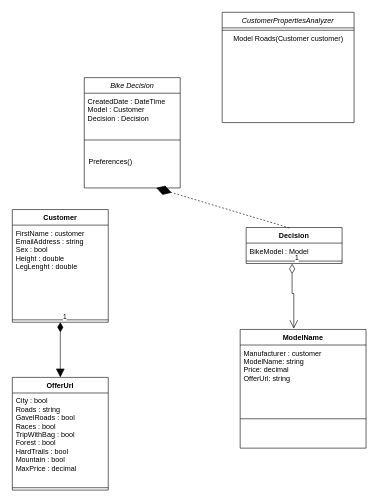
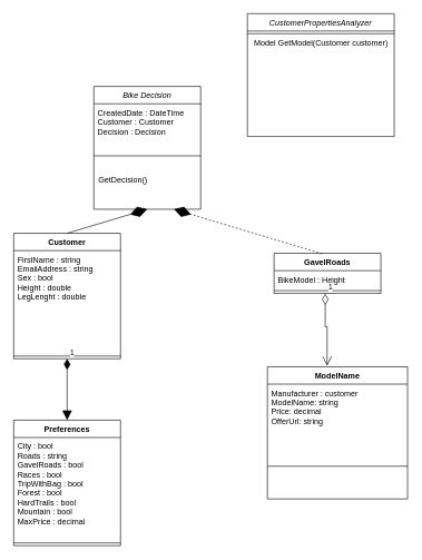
  <mxCell id="0" />
  <mxCell id="1" parent="0" />
  <mxCell id="2" value="Bike Decision" style="swimlane;fontStyle=2;align=center;verticalAlign=top;childLayout=stackLayout;horizontal=1;startSize=26;horizontalStack=0;resizeParent=1;resizeLast=0;collapsible=1;marginBottom=0;rounded=0;shadow=0;strokeWidth=1;" parent="1" vertex="1"><mxGeometry x="140" y="129" width="160" height="184" as="geometry"><mxRectangle x="230" y="140" width="160" height="26" as="alternateBounds" /></mxGeometry></mxCell>
- <mxCell id="3" value="CreatedDate : DateTime&#10;Model : Customer&#10;Decision : Decision&#10;" style="text;align=left;verticalAlign=top;spacingLeft=4;spacingRight=4;overflow=hidden;rotatable=0;points=[[0,0.5],[1,0.5]];portConstraint=eastwest;" parent="2" vertex="1"><mxGeometry y="26" width="160" height="74" as="geometry" /></mxCell>
+ <mxCell id="3" value="CreatedDate : DateTime&#10;Customer : Customer&#10;Decision : Decision&#10;" style="text;align=left;verticalAlign=top;spacingLeft=4;spacingRight=4;overflow=hidden;rotatable=0;points=[[0,0.5],[1,0.5]];portConstraint=eastwest;" parent="2" vertex="1"><mxGeometry y="26" width="160" height="74" as="geometry" /></mxCell>
  <mxCell id="4" value="" style="line;html=1;strokeWidth=1;align=left;verticalAlign=middle;spacingTop=-1;spacingLeft=3;spacingRight=3;rotatable=0;labelPosition=right;points=[];portConstraint=eastwest;" parent="2" vertex="1"><mxGeometry y="100" width="160" height="8" as="geometry" /></mxCell>
- <mxCell id="5" value="&amp;nbsp; &amp;nbsp; &amp;nbsp;Preferences()" style="text;html=1;align=center;verticalAlign=middle;resizable=0;points=[];autosize=1;strokeColor=none;fillColor=none;" parent="1" vertex="1"><mxGeometry x="120" y="259" width="110" height="20" as="geometry" /></mxCell>
+ <mxCell id="5" value="&amp;nbsp; &amp;nbsp; &amp;nbsp;GetDecision()" style="text;html=1;align=center;verticalAlign=middle;resizable=0;points=[];autosize=1;strokeColor=none;fillColor=none;" parent="1" vertex="1"><mxGeometry x="120" y="259" width="110" height="20" as="geometry" /></mxCell>
  <mxCell id="6" value="Customer" style="swimlane;fontStyle=1;align=center;verticalAlign=top;childLayout=stackLayout;horizontal=1;startSize=26;horizontalStack=0;resizeParent=1;resizeParentMax=0;resizeLast=0;collapsible=1;marginBottom=0;" parent="1" vertex="1"><mxGeometry x="20" y="349" width="160" height="188" as="geometry" /></mxCell>
- <mxCell id="7" value="FirstName : customer&#10;EmailAddress : string&#10;Sex : bool&#10;Height : double&#10;LegLenght : double&#10;&#10; &#10;" style="text;strokeColor=none;fillColor=none;align=left;verticalAlign=top;spacingLeft=4;spacingRight=4;overflow=hidden;rotatable=0;points=[[0,0.5],[1,0.5]];portConstraint=eastwest;" parent="6" vertex="1"><mxGeometry y="26" width="160" height="154" as="geometry" /></mxCell>
+ <mxCell id="7" value="FirstName : string&#10;EmailAddress : string&#10;Sex : bool&#10;Height : double&#10;LegLenght : double&#10;&#10; &#10;" style="text;strokeColor=none;fillColor=none;align=left;verticalAlign=top;spacingLeft=4;spacingRight=4;overflow=hidden;rotatable=0;points=[[0,0.5],[1,0.5]];portConstraint=eastwest;" parent="6" vertex="1"><mxGeometry y="26" width="160" height="154" as="geometry" /></mxCell>
  <mxCell id="8" value="" style="line;strokeWidth=1;fillColor=none;align=left;verticalAlign=middle;spacingTop=-1;spacingLeft=3;spacingRight=3;rotatable=0;labelPosition=right;points=[];portConstraint=eastwest;" parent="6" vertex="1"><mxGeometry y="180" width="160" height="8" as="geometry" /></mxCell>
- <mxCell id="10" value="Decision" style="swimlane;fontStyle=1;align=center;verticalAlign=top;childLayout=stackLayout;horizontal=1;startSize=26;horizontalStack=0;resizeParent=1;resizeParentMax=0;resizeLast=0;collapsible=1;marginBottom=0;" parent="1" vertex="1"><mxGeometry x="410" y="379" width="160" height="60" as="geometry" /></mxCell>
- <mxCell id="11" value="BikeModel : Model" style="text;strokeColor=none;fillColor=none;align=left;verticalAlign=top;spacingLeft=4;spacingRight=4;overflow=hidden;rotatable=0;points=[[0,0.5],[1,0.5]];portConstraint=eastwest;" parent="10" vertex="1"><mxGeometry y="26" width="160" height="26" as="geometry" /></mxCell>
+ <mxCell id="9" value="" style="endArrow=diamondThin;endFill=1;endSize=24;html=1;rounded=0;exitX=0.5;exitY=0;exitDx=0;exitDy=0;entryX=0.5;entryY=1;entryDx=0;entryDy=0;" parent="1" source="6" target="2" edge="1"><mxGeometry width="160" relative="1" as="geometry"><mxPoint x="250" y="419" as="sourcePoint" /><mxPoint x="410" y="419" as="targetPoint" /></mxGeometry></mxCell>
+ <mxCell id="10" value="GavelRoads" style="swimlane;fontStyle=1;align=center;verticalAlign=top;childLayout=stackLayout;horizontal=1;startSize=26;horizontalStack=0;resizeParent=1;resizeParentMax=0;resizeLast=0;collapsible=1;marginBottom=0;" parent="1" vertex="1"><mxGeometry x="410" y="379" width="160" height="60" as="geometry" /></mxCell>
+ <mxCell id="11" value="BikeModel : Height" style="text;strokeColor=none;fillColor=none;align=left;verticalAlign=top;spacingLeft=4;spacingRight=4;overflow=hidden;rotatable=0;points=[[0,0.5],[1,0.5]];portConstraint=eastwest;" parent="10" vertex="1"><mxGeometry y="26" width="160" height="26" as="geometry" /></mxCell>
  <mxCell id="12" value="" style="line;strokeWidth=1;fillColor=none;align=left;verticalAlign=middle;spacingTop=-1;spacingLeft=3;spacingRight=3;rotatable=0;labelPosition=right;points=[];portConstraint=eastwest;" parent="10" vertex="1"><mxGeometry y="52" width="160" height="8" as="geometry" /></mxCell>
  <mxCell id="13" value="" style="endArrow=diamondThin;endFill=1;endSize=24;html=1;rounded=0;exitX=0.45;exitY=0.011;exitDx=0;exitDy=0;exitPerimeter=0;entryX=0.75;entryY=1;entryDx=0;entryDy=0;dashed=1;" parent="1" source="10" target="2" edge="1"><mxGeometry width="160" relative="1" as="geometry"><mxPoint x="460" y="229" as="sourcePoint" /><mxPoint x="620" y="229" as="targetPoint" /></mxGeometry></mxCell>
- <mxCell id="14" value="OfferUrl" style="swimlane;fontStyle=1;align=center;verticalAlign=top;childLayout=stackLayout;horizontal=1;startSize=26;horizontalStack=0;resizeParent=1;resizeParentMax=0;resizeLast=0;collapsible=1;marginBottom=0;" parent="1" vertex="1"><mxGeometry x="20" y="629" width="160" height="188" as="geometry" /></mxCell>
+ <mxCell id="14" value="Preferences" style="swimlane;fontStyle=1;align=center;verticalAlign=top;childLayout=stackLayout;horizontal=1;startSize=26;horizontalStack=0;resizeParent=1;resizeParentMax=0;resizeLast=0;collapsible=1;marginBottom=0;" parent="1" vertex="1"><mxGeometry x="20" y="629" width="160" height="188" as="geometry" /></mxCell>
  <mxCell id="15" value="City : bool&#10;Roads : string&#10;GavelRoads : bool&#10;Races : bool&#10;TripWithBag : bool&#10;Forest : bool&#10;HardTrails : bool&#10;Mountain : bool&#10;MaxPrice : decimal&#10;&#10; &#10;" style="text;strokeColor=none;fillColor=none;align=left;verticalAlign=top;spacingLeft=4;spacingRight=4;overflow=hidden;rotatable=0;points=[[0,0.5],[1,0.5]];portConstraint=eastwest;" parent="14" vertex="1"><mxGeometry y="26" width="160" height="154" as="geometry" /></mxCell>
  <mxCell id="16" value="" style="line;strokeWidth=1;fillColor=none;align=left;verticalAlign=middle;spacingTop=-1;spacingLeft=3;spacingRight=3;rotatable=0;labelPosition=right;points=[];portConstraint=eastwest;" parent="14" vertex="1"><mxGeometry y="180" width="160" height="8" as="geometry" /></mxCell>
  <mxCell id="17" value="ModelName" style="swimlane;fontStyle=1;align=center;verticalAlign=top;childLayout=stackLayout;horizontal=1;startSize=26;horizontalStack=0;resizeParent=1;resizeParentMax=0;resizeLast=0;collapsible=1;marginBottom=0;" parent="1" vertex="1"><mxGeometry x="400" y="549" width="210" height="198" as="geometry" /></mxCell>
  <mxCell id="18" value="Manufacturer : customer&#10;ModelName: string&#10;Price: decimal&#10;OfferUrl: string&#10;&#10;" style="text;strokeColor=none;fillColor=none;align=left;verticalAlign=top;spacingLeft=4;spacingRight=4;overflow=hidden;rotatable=0;points=[[0,0.5],[1,0.5]];portConstraint=eastwest;" parent="17" vertex="1"><mxGeometry y="26" width="210" height="74" as="geometry" /></mxCell>
  <mxCell id="19" value="" style="line;strokeWidth=1;fillColor=none;align=left;verticalAlign=middle;spacingTop=-1;spacingLeft=3;spacingRight=3;rotatable=0;labelPosition=right;points=[];portConstraint=eastwest;" parent="17" vertex="1"><mxGeometry y="100" width="210" height="98" as="geometry" /></mxCell>
  <mxCell id="20" value="1" style="endArrow=open;html=1;endSize=12;startArrow=diamondThin;startSize=14;startFill=0;edgeStyle=orthogonalEdgeStyle;align=left;verticalAlign=bottom;rounded=0;exitX=0.479;exitY=1.06;exitDx=0;exitDy=0;exitPerimeter=0;entryX=0.426;entryY=-0.007;entryDx=0;entryDy=0;entryPerimeter=0;" parent="1" source="12" target="17" edge="1"><mxGeometry x="-1" y="3" relative="1" as="geometry"><mxPoint x="480" y="479" as="sourcePoint" /><mxPoint x="640" y="479" as="targetPoint" /><Array as="points"><mxPoint x="487" y="489" /><mxPoint x="490" y="489" /></Array></mxGeometry></mxCell>
  <mxCell id="21" value="1" style="endArrow=block;html=1;endSize=12;startArrow=diamondThin;startSize=14;startFill=1;edgeStyle=orthogonalEdgeStyle;align=left;verticalAlign=bottom;rounded=0;entryX=0.5;entryY=0;entryDx=0;entryDy=0;exitX=0.5;exitY=1;exitDx=0;exitDy=0;" parent="1" source="6" target="14" edge="1"><mxGeometry x="-1" y="3" relative="1" as="geometry"><mxPoint x="280" y="559" as="sourcePoint" /><mxPoint x="280" y="699" as="targetPoint" /></mxGeometry></mxCell>
  <mxCell id="22" value="CustomerPropertiesAnalyzer" style="swimlane;fontStyle=2;align=center;verticalAlign=top;childLayout=stackLayout;horizontal=1;startSize=26;horizontalStack=0;resizeParent=1;resizeLast=0;collapsible=1;marginBottom=0;rounded=0;shadow=0;strokeWidth=1;" parent="1" vertex="1"><mxGeometry x="370" y="20" width="220" height="184" as="geometry"><mxRectangle x="230" y="140" width="160" height="26" as="alternateBounds" /></mxGeometry></mxCell>
  <mxCell id="23" value="" style="line;html=1;strokeWidth=1;align=left;verticalAlign=middle;spacingTop=-1;spacingLeft=3;spacingRight=3;rotatable=0;labelPosition=right;points=[];portConstraint=eastwest;" parent="22" vertex="1"><mxGeometry y="26" width="220" height="8" as="geometry" /></mxCell>
- <mxCell id="24" value="Model Roads(Customer customer)" style="text;html=1;align=center;verticalAlign=middle;resizable=0;points=[];autosize=1;strokeColor=none;fillColor=none;" parent="22" vertex="1"><mxGeometry y="34" width="220" height="20" as="geometry" /></mxCell>
+ <mxCell id="24" value="Model GetModel(Customer customer)" style="text;html=1;align=center;verticalAlign=middle;resizable=0;points=[];autosize=1;strokeColor=none;fillColor=none;" parent="22" vertex="1"><mxGeometry y="34" width="220" height="20" as="geometry" /></mxCell>
